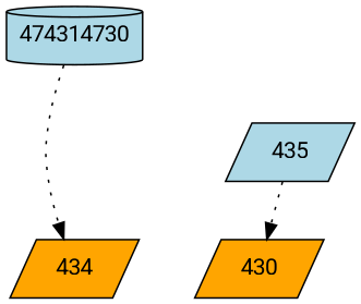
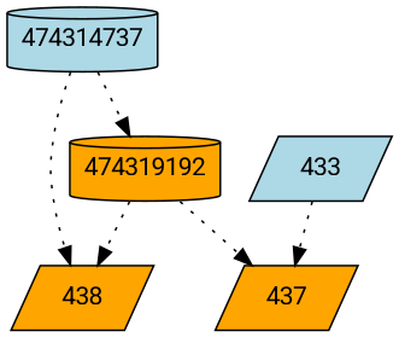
  strict digraph {
    fontname=Roboto
    node [fillcolor=orange fontname=Roboto shape=parallelogram style=filled]
    edge [fontname=Roboto style=dotted]
-   474314737 [fillcolor=lightblue shape=cylinder label=474314730]
-   438 [label=434]
-   435 [fillcolor=lightblue]
-   437 [label=430]
+   474314737 [fillcolor=lightblue shape=cylinder]
+   474319192 [shape=cylinder]
+   438
+   435 [fillcolor=lightblue label=433]
+   437
+   474314737 -> 474319192
    474314737 -> 438
+   474319192 -> 438
+   474319192 -> 437
    435 -> 437
  }
